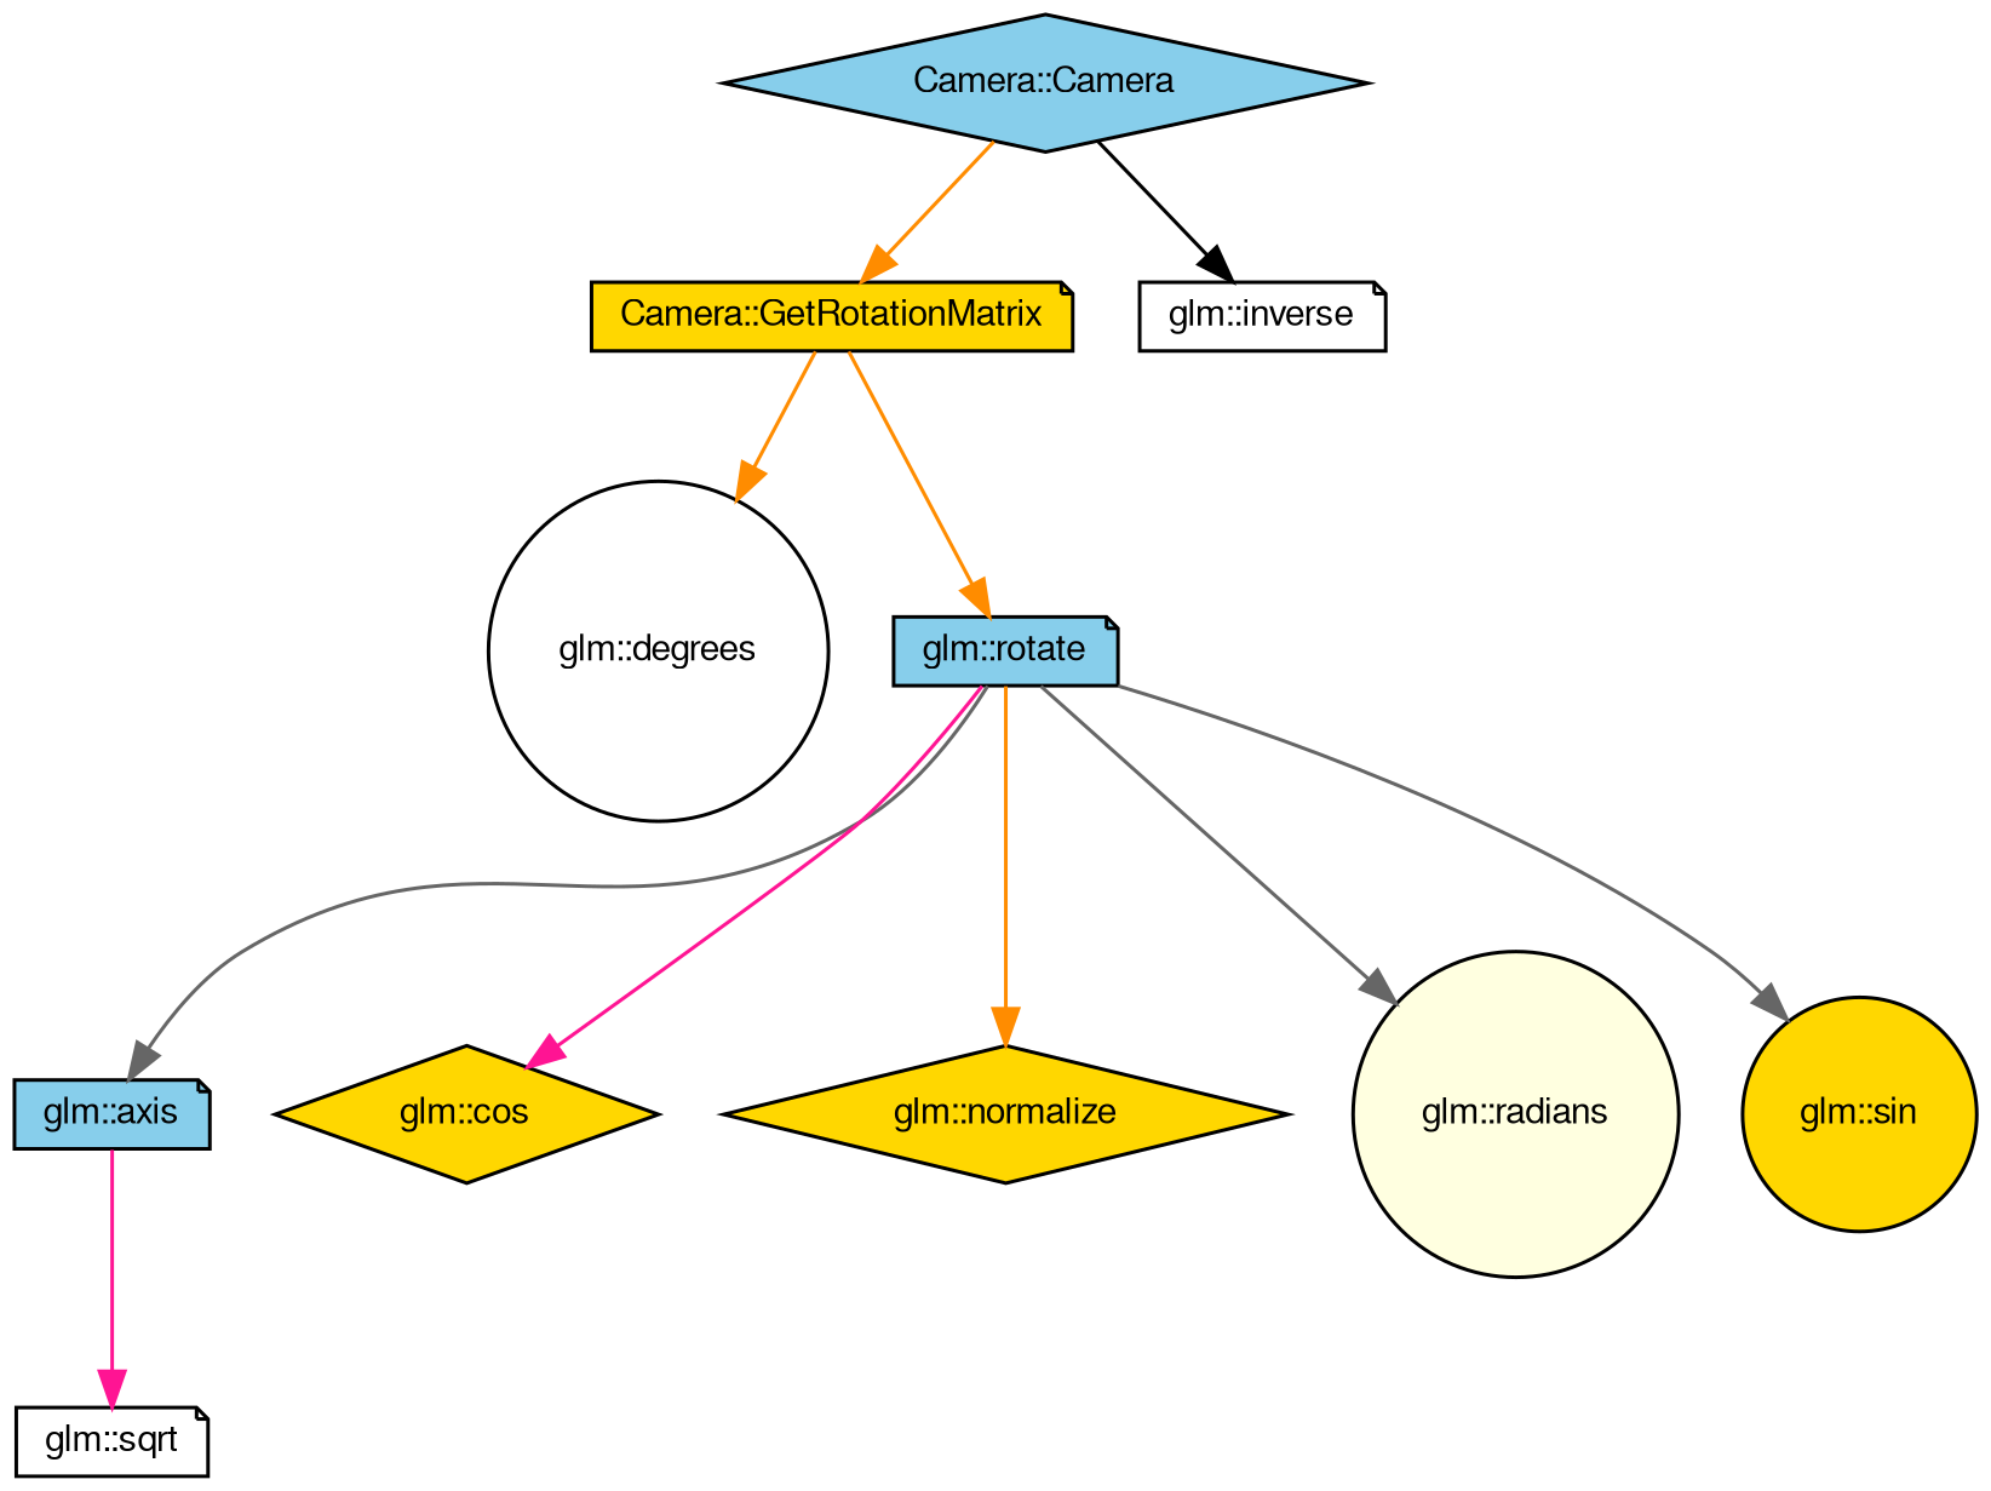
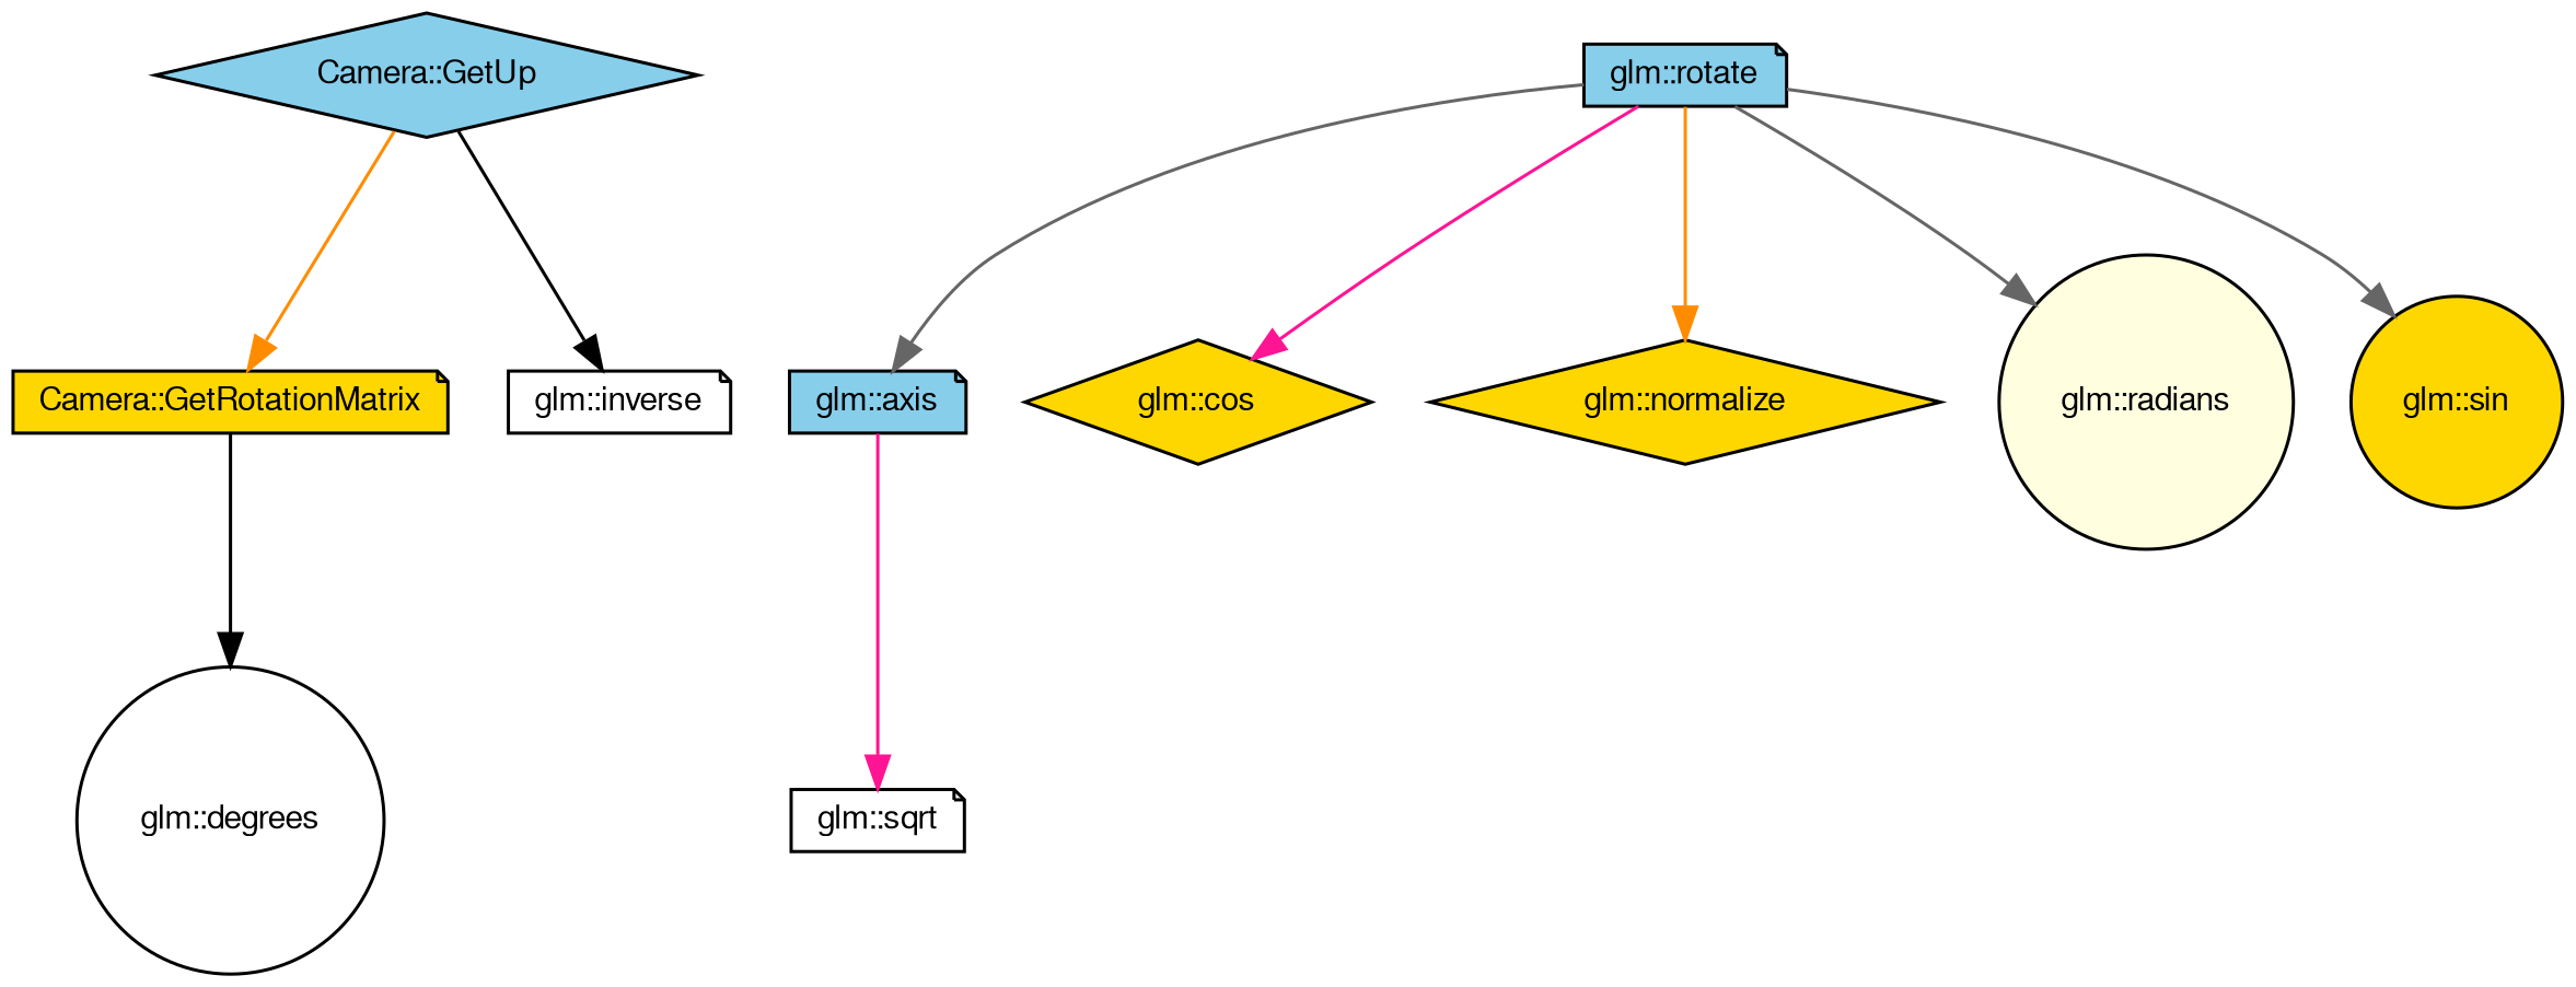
  digraph {
    rankdir=TB
    node [color=black fillcolor=gold fontname=FreeSans fontsize=10 shape=note style=filled]
    edge [color=darkorange fontname=FreeSans fontsize=10 labelfontname=FreeSans labelfontsize=10 style=solid]
-   n1 [fillcolor=skyblue fontcolor=black height=0.2 label="Camera::Camera" shape=diamond width=0.4]
+   n1 [fillcolor=skyblue fontcolor=black height=0.2 label="Camera::GetUp" shape=diamond width=0.4]
    n2 [height=0.2 label="Camera::GetRotationMatrix" width=0.4]
    n3 [fillcolor=white height=0.2 label="glm::inverse" width=0.4]
    n4 [fillcolor=white height=0.2 label="glm::degrees" shape=circle width=0.4]
    n5 [fillcolor=skyblue height=0.2 label="glm::rotate" width=0.4]
    n6 [fillcolor=skyblue height=0.2 label="glm::axis" width=0.4]
    n7 [height=0.2 label="glm::cos" shape=diamond width=0.4]
    n8 [height=0.2 label="glm::normalize" shape=diamond width=0.4]
    n9 [fillcolor=lightyellow height=0.2 label="glm::radians" shape=circle width=0.4]
    n10 [height=0.2 label="glm::sin" shape=circle width=0.4]
    n11 [fillcolor=white height=0.2 label="glm::sqrt" width=0.4]
    n1 -> n2
    n1 -> n3 [color=black]
-   n2 -> n4
-   n2 -> n5
+   n2 -> n4 [color=black]
    n5 -> n6 [color=gray40]
    n5 -> n7 [color=deeppink]
    n5 -> n8
    n5 -> n9 [color=gray40]
    n5 -> n10 [color=gray40]
    n6 -> n11 [color=deeppink]
  }
